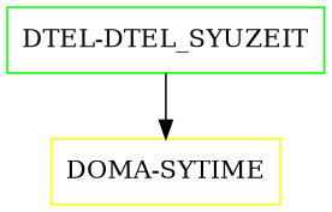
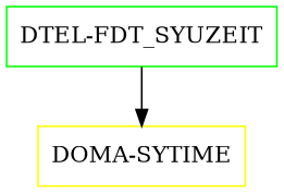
  digraph {
    node [shape=box]
-   "DTEL-FDT_SYUZEIT" [color=green label="DTEL-DTEL_SYUZEIT"]
+   "DTEL-FDT_SYUZEIT" [color=green]
    "DOMA-SYTIME" [color=yellow]
    "DTEL-FDT_SYUZEIT" -> "DOMA-SYTIME"
  }
